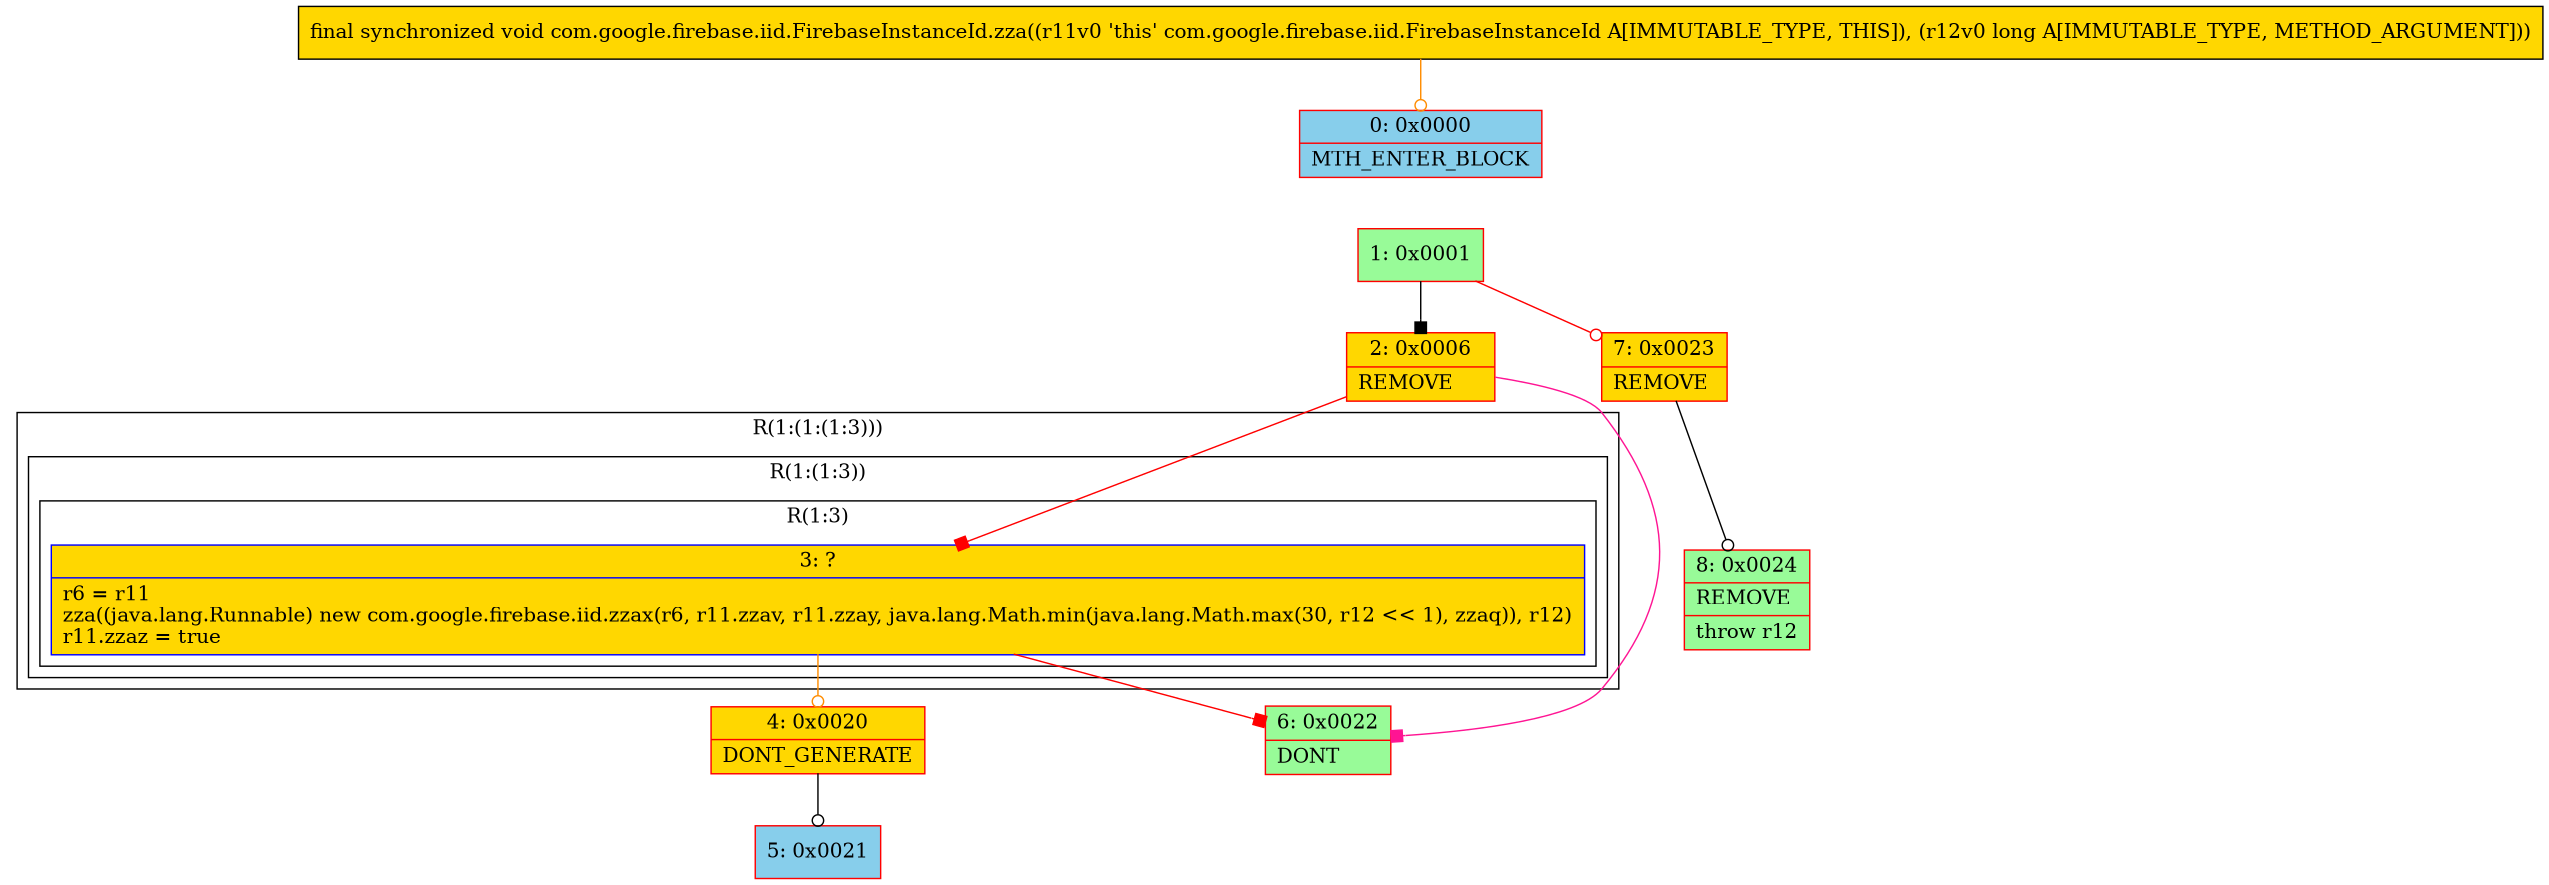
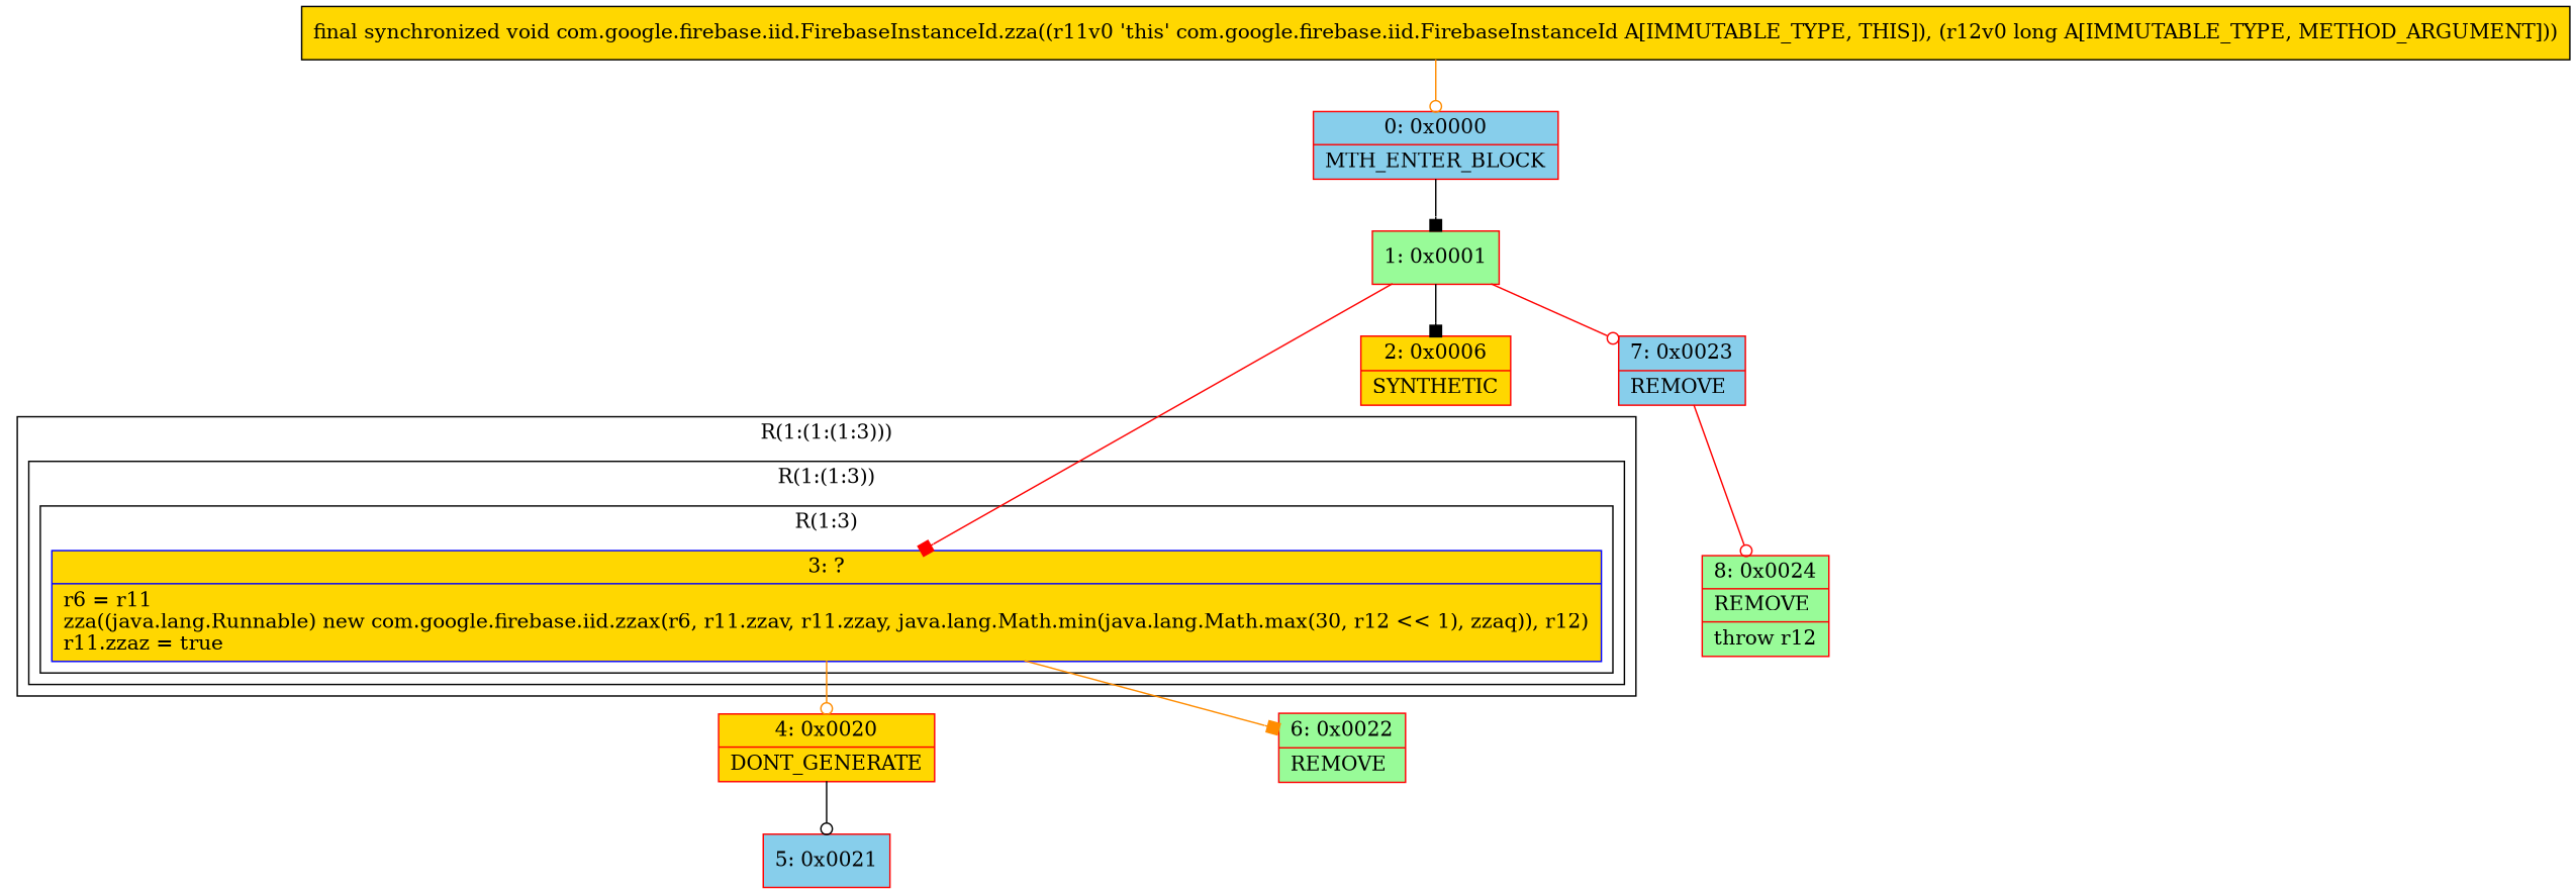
  digraph {
    node [color=red fillcolor=gold shape=record style=filled]
    edge [arrowhead=odot color=red]
    n1 [color=blue label="{3\:\ ?|r6 = r11\lzza((java.lang.Runnable) new com.google.firebase.iid.zzax(r6, r11.zzav, r11.zzay, java.lang.Math.min(java.lang.Math.max(30, r12 \<\< 1), zzaq)), r12)\lr11.zzaz = true\l}"]
    n2 [label="{4\:\ 0x0020|DONT_GENERATE\l}"]
-   n3 [fillcolor=palegreen label="{6\:\ 0x0022|DONT\l}"]
+   n3 [fillcolor=palegreen label="{6\:\ 0x0022|REMOVE\l}"]
    n4 [fillcolor=skyblue label="{5\:\ 0x0021}"]
    n5 [fillcolor=skyblue label="{0\:\ 0x0000|MTH_ENTER_BLOCK\l}"]
    n6 [fillcolor=palegreen label="{1\:\ 0x0001}"]
-   n7 [label="{2\:\ 0x0006|REMOVE\l}"]
-   n8 [label="{7\:\ 0x0023|REMOVE\l}"]
+   n7 [label="{2\:\ 0x0006|SYNTHETIC\l}"]
+   n8 [fillcolor=skyblue label="{7\:\ 0x0023|REMOVE\l}"]
    n9 [fillcolor=palegreen label="{8\:\ 0x0024|REMOVE\l|throw r12\l}"]
    n10 [label="{final synchronized void com.google.firebase.iid.FirebaseInstanceId.zza((r11v0 'this' com.google.firebase.iid.FirebaseInstanceId A[IMMUTABLE_TYPE, THIS]), (r12v0 long A[IMMUTABLE_TYPE, METHOD_ARGUMENT])) }" color=""]
    subgraph cluster_1 {
      label="R(1:(1:(1:3)))"
      subgraph cluster_2 {
        label="R(1:(1:3))"
        subgraph cluster_3 {
          label="R(1:3)"
          n1
        }
      }
    }
    n1 -> n2 [color=darkorange]
-   n1 -> n3 [arrowhead=box]
+   n1 -> n3 [arrowhead=box color=darkorange]
    n2 -> n4 [color=black]
+   n5 -> n6 [arrowhead=box color=black]
    n6 -> n7 [arrowhead=box color=black]
    n6 -> n8
-   n7 -> n1 [arrowhead=box]
-   n7 -> n3 [arrowhead=box color=deeppink]
-   n8 -> n9 [color=black]
+   n6 -> n1 [arrowhead=box]
+   n8 -> n9
    n10 -> n5 [color=darkorange]
  }
